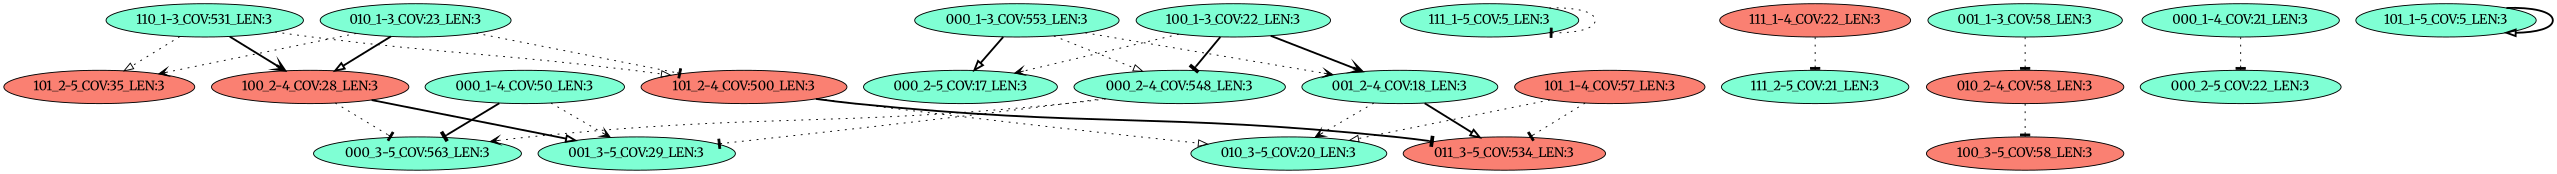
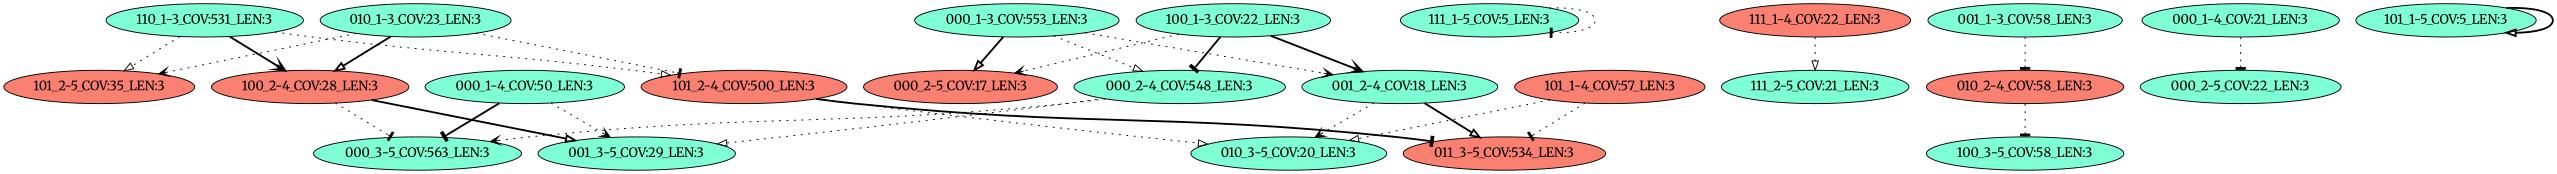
  digraph {
    fontname=Merriweather
    node [fillcolor=aquamarine fontname=Merriweather style=filled]
    edge [arrowhead=tee fontname=Merriweather style=dotted]
    "000_2-4_COV:548_LEN:3"
    "000_3-5_COV:563_LEN:3"
    "001_3-5_COV:29_LEN:3"
    "111_1-5_COV:5_LEN:3"
    "101_2-5_COV:35_LEN:3" [fillcolor=salmon]
    "110_1-3_COV:531_LEN:3"
    "100_2-4_COV:28_LEN:3" [fillcolor=salmon]
    "101_2-4_COV:500_LEN:3" [fillcolor=salmon]
    "010_3-5_COV:20_LEN:3"
    "011_3-5_COV:534_LEN:3" [fillcolor=salmon]
    "000_1-3_COV:553_LEN:3"
    "001_2-4_COV:18_LEN:3"
-   "000_2-5_COV:17_LEN:3"
+   "000_2-5_COV:17_LEN:3" [fillcolor=salmon]
    "101_1-4_COV:57_LEN:3" [fillcolor=salmon]
    "000_1-4_COV:50_LEN:3"
    "111_1-4_COV:22_LEN:3" [fillcolor=salmon]
    "111_2-5_COV:21_LEN:3"
    "010_2-4_COV:58_LEN:3" [fillcolor=salmon]
    "001_1-3_COV:58_LEN:3"
-   "100_3-5_COV:58_LEN:3" [fillcolor=salmon]
+   "100_3-5_COV:58_LEN:3"
    "000_1-4_COV:21_LEN:3"
    "000_2-5_COV:22_LEN:3"
    "101_1-5_COV:5_LEN:3"
    "100_1-3_COV:22_LEN:3"
    "010_1-3_COV:23_LEN:3"
    "000_2-4_COV:548_LEN:3" -> "000_3-5_COV:563_LEN:3" [arrowhead=vee]
-   "000_2-4_COV:548_LEN:3" -> "001_3-5_COV:29_LEN:3"
+   "000_2-4_COV:548_LEN:3" -> "001_3-5_COV:29_LEN:3" [arrowhead=onormal]
    "111_1-5_COV:5_LEN:3" -> "111_1-5_COV:5_LEN:3"
    "110_1-3_COV:531_LEN:3" -> "101_2-5_COV:35_LEN:3" [arrowhead=onormal]
    "110_1-3_COV:531_LEN:3" -> "100_2-4_COV:28_LEN:3" [arrowhead=vee style=bold]
    "110_1-3_COV:531_LEN:3" -> "101_2-4_COV:500_LEN:3" [arrowhead=onormal]
    "100_2-4_COV:28_LEN:3" -> "000_3-5_COV:563_LEN:3"
    "100_2-4_COV:28_LEN:3" -> "001_3-5_COV:29_LEN:3" [arrowhead=onormal style=bold]
    "101_2-4_COV:500_LEN:3" -> "010_3-5_COV:20_LEN:3" [arrowhead=onormal]
    "101_2-4_COV:500_LEN:3" -> "011_3-5_COV:534_LEN:3" [style=bold]
    "000_1-3_COV:553_LEN:3" -> "000_2-4_COV:548_LEN:3" [arrowhead=onormal]
    "000_1-3_COV:553_LEN:3" -> "001_2-4_COV:18_LEN:3" [arrowhead=vee]
    "000_1-3_COV:553_LEN:3" -> "000_2-5_COV:17_LEN:3" [arrowhead=onormal style=bold]
    "001_2-4_COV:18_LEN:3" -> "010_3-5_COV:20_LEN:3" [arrowhead=vee]
    "001_2-4_COV:18_LEN:3" -> "011_3-5_COV:534_LEN:3" [arrowhead=onormal style=bold]
    "101_1-4_COV:57_LEN:3" -> "010_3-5_COV:20_LEN:3" [arrowhead=onormal]
    "101_1-4_COV:57_LEN:3" -> "011_3-5_COV:534_LEN:3"
    "000_1-4_COV:50_LEN:3" -> "000_3-5_COV:563_LEN:3" [style=bold]
    "000_1-4_COV:50_LEN:3" -> "001_3-5_COV:29_LEN:3" [arrowhead=vee]
-   "111_1-4_COV:22_LEN:3" -> "111_2-5_COV:21_LEN:3"
+   "111_1-4_COV:22_LEN:3" -> "111_2-5_COV:21_LEN:3" [arrowhead=onormal]
    "010_2-4_COV:58_LEN:3" -> "100_3-5_COV:58_LEN:3"
    "001_1-3_COV:58_LEN:3" -> "010_2-4_COV:58_LEN:3"
    "000_1-4_COV:21_LEN:3" -> "000_2-5_COV:22_LEN:3"
    "101_1-5_COV:5_LEN:3" -> "101_1-5_COV:5_LEN:3" [arrowhead=onormal style=bold]
    "100_1-3_COV:22_LEN:3" -> "000_2-4_COV:548_LEN:3" [style=bold]
    "100_1-3_COV:22_LEN:3" -> "001_2-4_COV:18_LEN:3" [arrowhead=vee style=bold]
    "100_1-3_COV:22_LEN:3" -> "000_2-5_COV:17_LEN:3" [arrowhead=vee]
    "010_1-3_COV:23_LEN:3" -> "101_2-5_COV:35_LEN:3" [arrowhead=vee]
    "010_1-3_COV:23_LEN:3" -> "100_2-4_COV:28_LEN:3" [arrowhead=onormal style=bold]
    "010_1-3_COV:23_LEN:3" -> "101_2-4_COV:500_LEN:3"
  }
